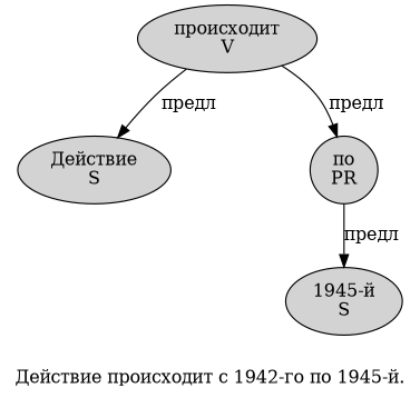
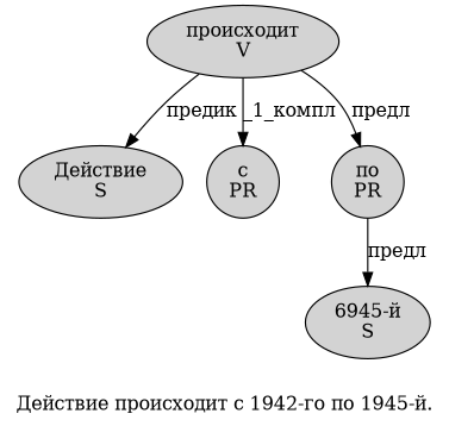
  digraph {
    label="Действие происходит с 1942-го по 1945-й."
    node [fillcolor=lightgray penwidth=1 shape=ellipse style=filled]
    n1 [label="Действие\nS"]
    n2 [label="происходит\nV"]
+   n3 [label="с\nPR"]
    n4 [label="по\nPR"]
-   n5 [label="1945-й\nS"]
-   n2 -> n1 [label="предл"]
+   n5 [label="6945-й\nS"]
+   n2 -> n1 [label="предик"]
+   n2 -> n3 [label="_1_компл"]
    n2 -> n4 [label="предл"]
    n4 -> n5 [label="предл"]
  }
